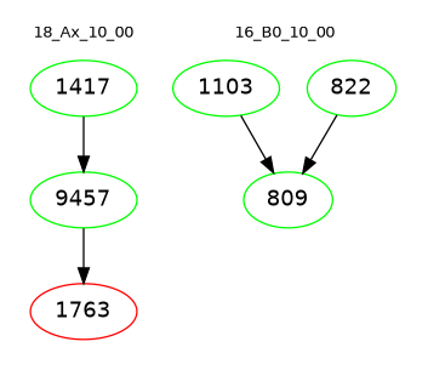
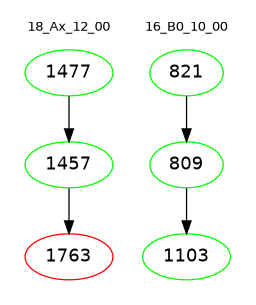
  digraph {
    fontname="DejaVu Sans"
    node [color=green fontname="DejaVu Sans"]
    edge [color=black fontname="DejaVu Sans"]
-   n1 [label=1417]
-   n2 [label=9457]
+   n1 [label=1477]
+   n2 [label=1457]
    n3 [color=red label=1763]
-   n4 [label=822]
+   n4 [label=821]
    n5 [label=809]
    n6 [label=1103]
    subgraph cluster_1 {
      color=white
      fontsize=10
-     label="18_Ax_10_00"
+     label="18_Ax_12_00"
      n1
      n2
      n3
    }
    subgraph cluster_2 {
      color=white
      fontsize=10
      label="16_B0_10_00"
      n4
      n5
      n6
    }
    n1 -> n2
    n2 -> n3
    n4 -> n5
-   n6 -> n5
+   n5 -> n6
  }
